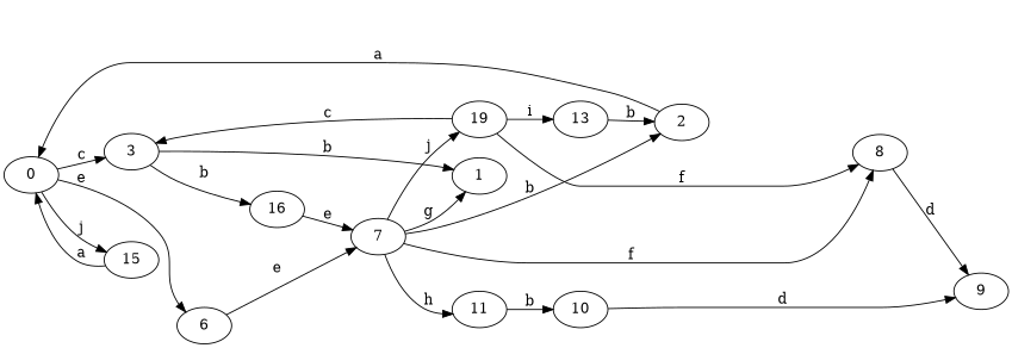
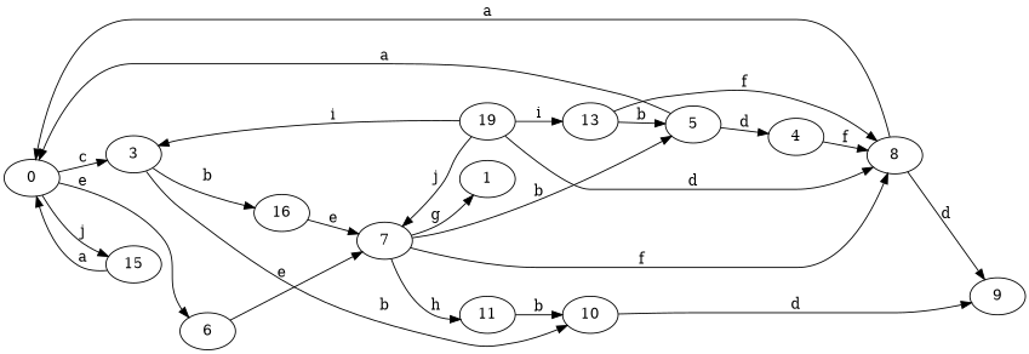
  strict digraph {
    rankdir=LR
    0
    3
    6
    15
    1
    16
    7
-   2
+   2 [label=5]
+   4
    8
    n11 [label=9]
    11
    n13 [label=19]
    10
    13
    0 -> 3 [label=c]
    0 -> 6 [label=e]
    0 -> 15 [label=j]
-   3 -> 1 [label=b]
+   3 -> 10 [label=b]
    3 -> 16 [label=b]
    6 -> 7 [label=e]
    15 -> 0 [label=a]
    16 -> 7 [label=e]
    7 -> 1 [label=g]
    7 -> 2 [label=b]
    7 -> 8 [label=f]
    7 -> 11 [label=h]
-   7 -> n13 [label=j]
+   n13 -> 7 [label=j]
    2 -> 0 [label=a]
+   2 -> 4 [label=d]
+   4 -> 8 [label=f]
+   8 -> 0 [label=a]
    8 -> n11 [label=d]
    11 -> 10 [label=b]
-   n13 -> 3 [label=c]
-   n13 -> 8 [label=f]
+   n13 -> 3 [label=i]
+   n13 -> 8 [label=d]
    n13 -> 13 [label=i]
    10 -> n11 [label=d]
    13 -> 2 [label=b]
+   13 -> 8 [label=f]
  }
